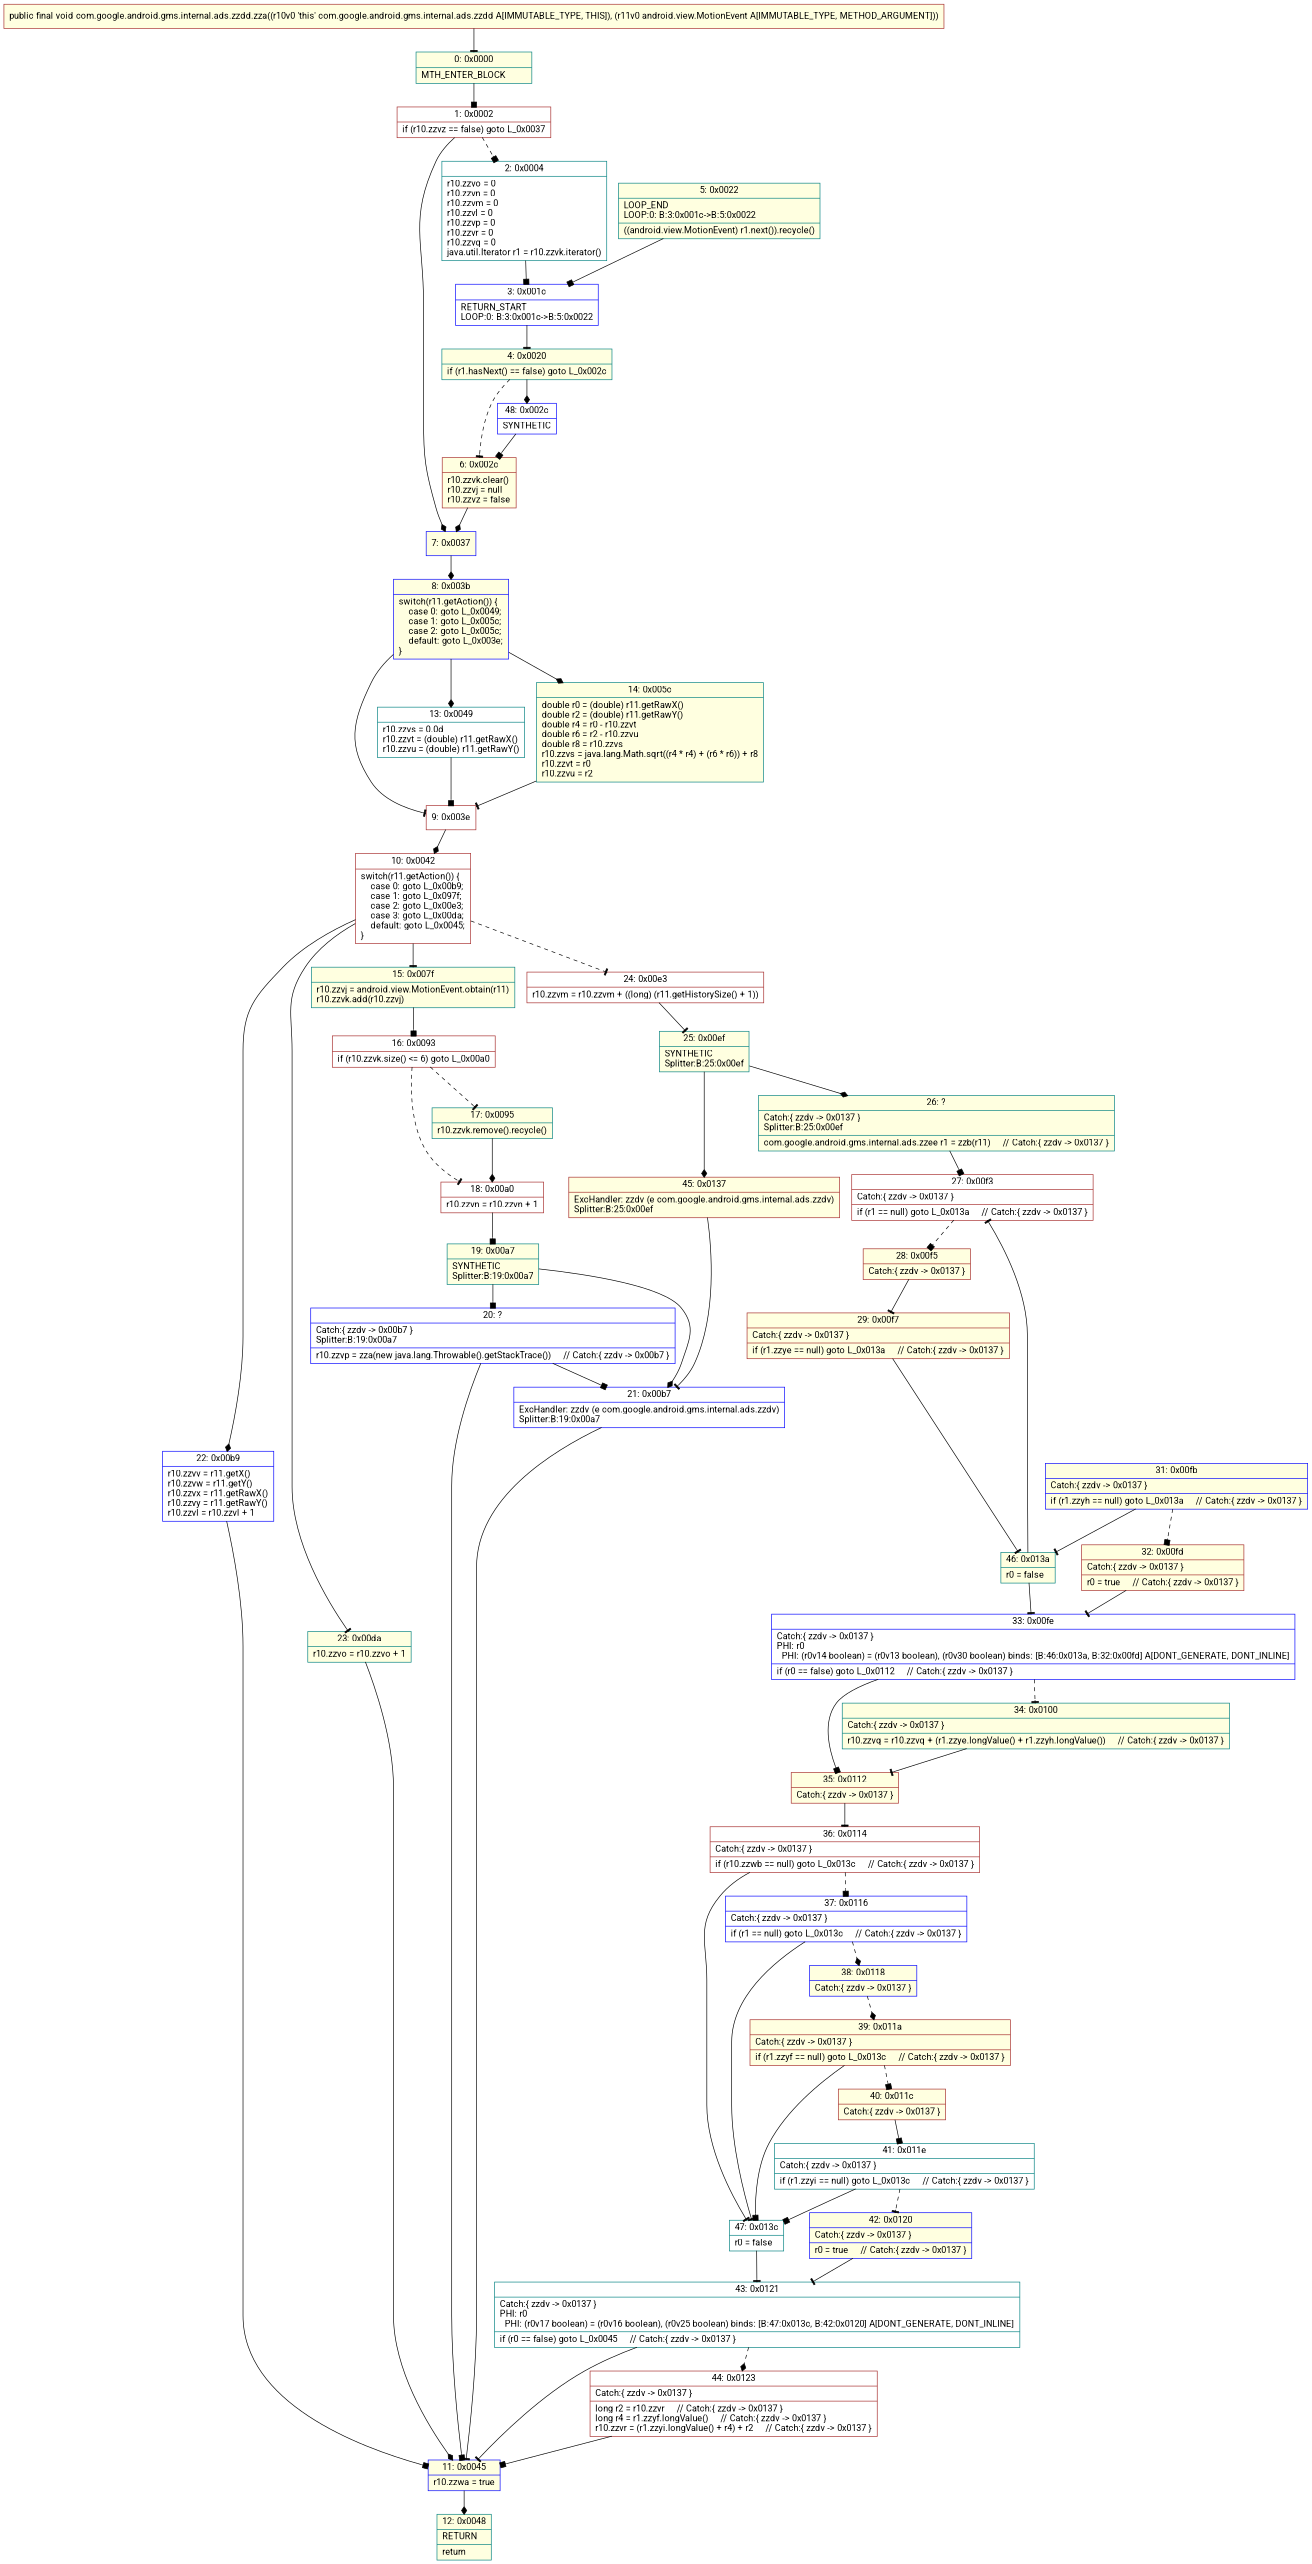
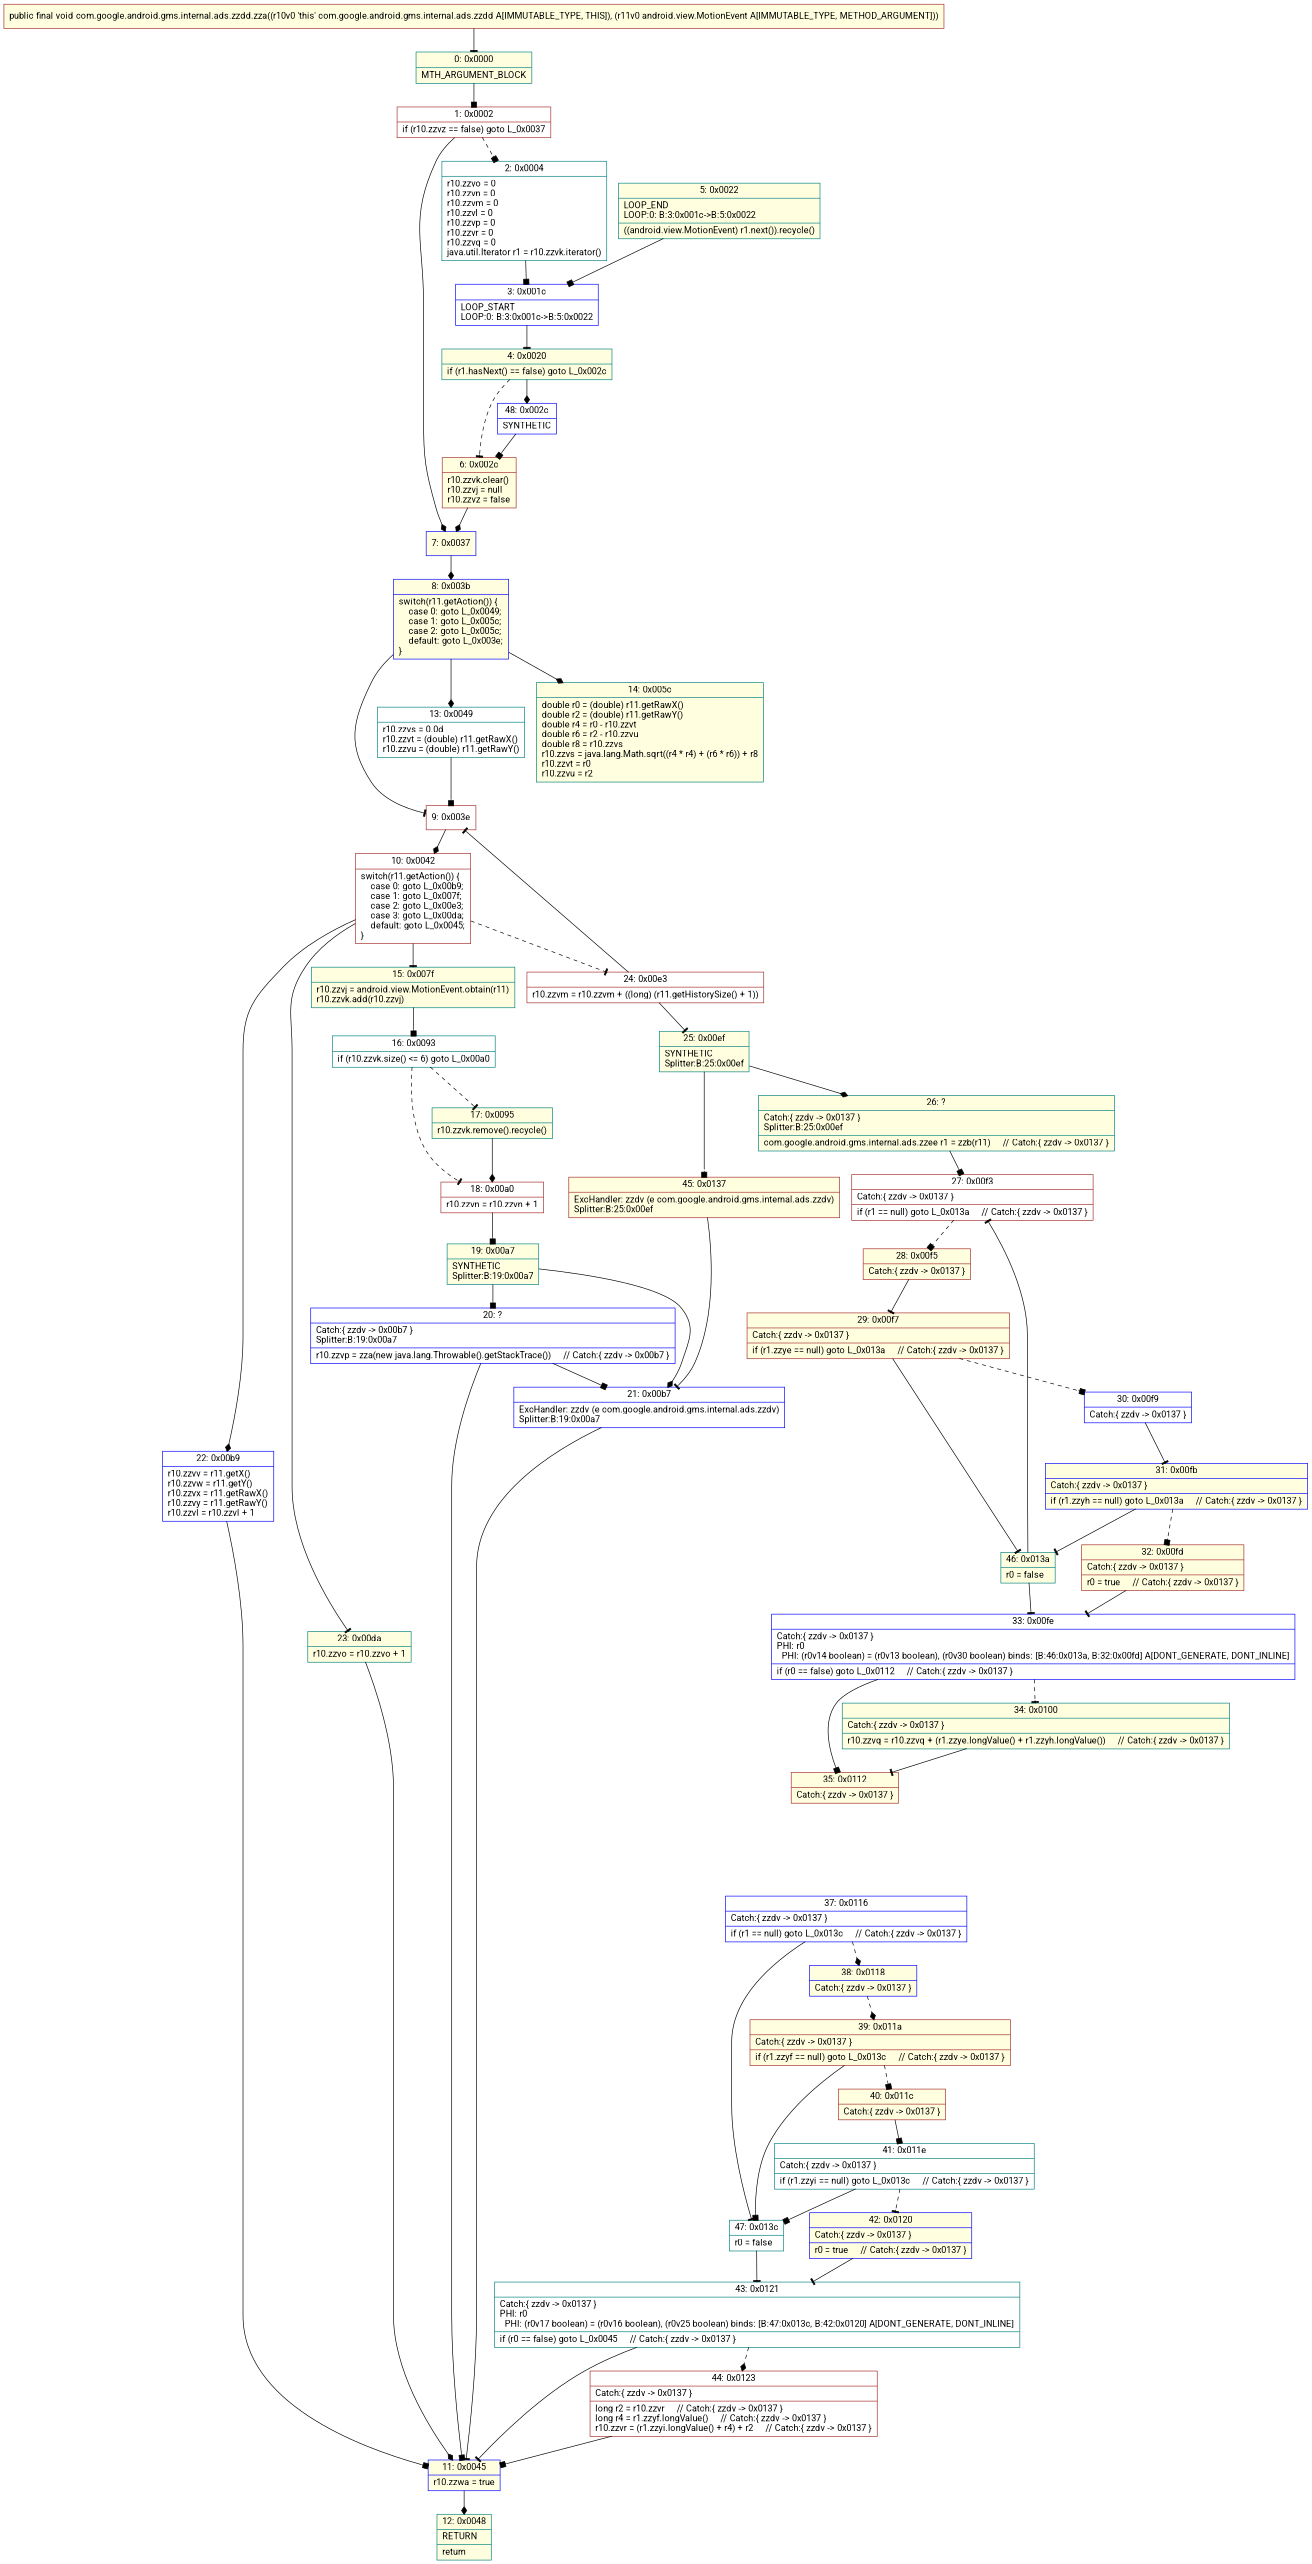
  digraph {
    fontname=Roboto
    node [color=teal fillcolor=lightyellow fontname=Roboto shape=record style=filled]
    edge [arrowhead=tee fontname=Roboto]
-   n1 [label="{0\:\ 0x0000|MTH_ENTER_BLOCK\l}"]
+   n1 [label="{0\:\ 0x0000|MTH_ARGUMENT_BLOCK\l}"]
    n2 [color=brown fillcolor=white label="{1\:\ 0x0002|if (r10.zzvz == false) goto L_0x0037\l}"]
    n3 [fillcolor=white label="{2\:\ 0x0004|r10.zzvo = 0\lr10.zzvn = 0\lr10.zzvm = 0\lr10.zzvl = 0\lr10.zzvp = 0\lr10.zzvr = 0\lr10.zzvq = 0\ljava.util.Iterator r1 = r10.zzvk.iterator()\l}"]
    n4 [color=blue label="{7\:\ 0x0037}"]
-   n5 [color=blue fillcolor=white label="{3\:\ 0x001c|RETURN_START\lLOOP:0: B:3:0x001c\-\>B:5:0x0022\l}"]
+   n5 [color=blue fillcolor=white label="{3\:\ 0x001c|LOOP_START\lLOOP:0: B:3:0x001c\-\>B:5:0x0022\l}"]
    n6 [color=blue label="{8\:\ 0x003b|switch(r11.getAction()) \{\l    case 0: goto L_0x0049;\l    case 1: goto L_0x005c;\l    case 2: goto L_0x005c;\l    default: goto L_0x003e;\l\}\l}"]
    n7 [label="{4\:\ 0x0020|if (r1.hasNext() == false) goto L_0x002c\l}"]
    n8 [color=blue fillcolor=white label="{48\:\ 0x002c|SYNTHETIC\l}"]
    n9 [color=brown label="{6\:\ 0x002c|r10.zzvk.clear()\lr10.zzvj = null\lr10.zzvz = false\l}"]
    n10 [label="{5\:\ 0x0022|LOOP_END\lLOOP:0: B:3:0x001c\-\>B:5:0x0022\l|((android.view.MotionEvent) r1.next()).recycle()\l}"]
    n11 [color=brown fillcolor=white label="{9\:\ 0x003e}"]
    n12 [fillcolor=white label="{13\:\ 0x0049|r10.zzvs = 0.0d\lr10.zzvt = (double) r11.getRawX()\lr10.zzvu = (double) r11.getRawY()\l}"]
    n13 [label="{14\:\ 0x005c|double r0 = (double) r11.getRawX()\ldouble r2 = (double) r11.getRawY()\ldouble r4 = r0 \- r10.zzvt\ldouble r6 = r2 \- r10.zzvu\ldouble r8 = r10.zzvs\lr10.zzvs = java.lang.Math.sqrt((r4 * r4) + (r6 * r6)) + r8\lr10.zzvt = r0\lr10.zzvu = r2\l}"]
-   n14 [color=brown fillcolor=white label="{10\:\ 0x0042|switch(r11.getAction()) \{\l    case 0: goto L_0x00b9;\l    case 1: goto L_0x097f;\l    case 2: goto L_0x00e3;\l    case 3: goto L_0x00da;\l    default: goto L_0x0045;\l\}\l}"]
+   n14 [color=brown fillcolor=white label="{10\:\ 0x0042|switch(r11.getAction()) \{\l    case 0: goto L_0x00b9;\l    case 1: goto L_0x007f;\l    case 2: goto L_0x00e3;\l    case 3: goto L_0x00da;\l    default: goto L_0x0045;\l\}\l}"]
    n15 [label="{15\:\ 0x007f|r10.zzvj = android.view.MotionEvent.obtain(r11)\lr10.zzvk.add(r10.zzvj)\l}"]
    n16 [color=blue fillcolor=white label="{22\:\ 0x00b9|r10.zzvv = r11.getX()\lr10.zzvw = r11.getY()\lr10.zzvx = r11.getRawX()\lr10.zzvy = r11.getRawY()\lr10.zzvl = r10.zzvl + 1\l}"]
    n17 [label="{23\:\ 0x00da|r10.zzvo = r10.zzvo + 1\l}"]
    n18 [color=brown fillcolor=white label="{24\:\ 0x00e3|r10.zzvm = r10.zzvm + ((long) (r11.getHistorySize() + 1))\l}"]
    n19 [color=blue label="{11\:\ 0x0045|r10.zzwa = true\l}"]
    n20 [label="{12\:\ 0x0048|RETURN\l|return\l}"]
-   n21 [color=brown fillcolor=white label="{16\:\ 0x0093|if (r10.zzvk.size() \<= 6) goto L_0x00a0\l}"]
+   n21 [fillcolor=white label="{16\:\ 0x0093|if (r10.zzvk.size() \<= 6) goto L_0x00a0\l}"]
    n22 [label="{25\:\ 0x00ef|SYNTHETIC\lSplitter:B:25:0x00ef\l}"]
    n23 [label="{17\:\ 0x0095|r10.zzvk.remove().recycle()\l}"]
    n24 [color=brown fillcolor=white label="{18\:\ 0x00a0|r10.zzvn = r10.zzvn + 1\l}"]
    n25 [label="{19\:\ 0x00a7|SYNTHETIC\lSplitter:B:19:0x00a7\l}"]
    n26 [color=blue fillcolor=white label="{20\:\ ?|Catch:\{ zzdv \-\> 0x00b7 \}\lSplitter:B:19:0x00a7\l|r10.zzvp = zza(new java.lang.Throwable().getStackTrace())     \/\/ Catch:\{ zzdv \-\> 0x00b7 \}\l}"]
    n27 [color=blue fillcolor=white label="{21\:\ 0x00b7|ExcHandler: zzdv (e com.google.android.gms.internal.ads.zzdv)\lSplitter:B:19:0x00a7\l}"]
    n28 [label="{26\:\ ?|Catch:\{ zzdv \-\> 0x0137 \}\lSplitter:B:25:0x00ef\l|com.google.android.gms.internal.ads.zzee r1 = zzb(r11)     \/\/ Catch:\{ zzdv \-\> 0x0137 \}\l}"]
    n29 [color=brown label="{45\:\ 0x0137|ExcHandler: zzdv (e com.google.android.gms.internal.ads.zzdv)\lSplitter:B:25:0x00ef\l}"]
    n30 [color=brown fillcolor=white label="{27\:\ 0x00f3|Catch:\{ zzdv \-\> 0x0137 \}\l|if (r1 == null) goto L_0x013a     \/\/ Catch:\{ zzdv \-\> 0x0137 \}\l}"]
    n31 [color=brown label="{28\:\ 0x00f5|Catch:\{ zzdv \-\> 0x0137 \}\l}"]
    n32 [color=brown label="{29\:\ 0x00f7|Catch:\{ zzdv \-\> 0x0137 \}\l|if (r1.zzye == null) goto L_0x013a     \/\/ Catch:\{ zzdv \-\> 0x0137 \}\l}"]
    n33 [label="{46\:\ 0x013a|r0 = false\l}"]
    n34 [color=blue fillcolor=white label="{33\:\ 0x00fe|Catch:\{ zzdv \-\> 0x0137 \}\lPHI: r0 \l  PHI: (r0v14 boolean) = (r0v13 boolean), (r0v30 boolean) binds: [B:46:0x013a, B:32:0x00fd] A[DONT_GENERATE, DONT_INLINE]\l|if (r0 == false) goto L_0x0112     \/\/ Catch:\{ zzdv \-\> 0x0137 \}\l}"]
+   n35 [color=blue fillcolor=white label="{30\:\ 0x00f9|Catch:\{ zzdv \-\> 0x0137 \}\l}"]
    n36 [color=blue label="{31\:\ 0x00fb|Catch:\{ zzdv \-\> 0x0137 \}\l|if (r1.zzyh == null) goto L_0x013a     \/\/ Catch:\{ zzdv \-\> 0x0137 \}\l}"]
    n37 [color=brown label="{32\:\ 0x00fd|Catch:\{ zzdv \-\> 0x0137 \}\l|r0 = true     \/\/ Catch:\{ zzdv \-\> 0x0137 \}\l}"]
    n38 [label="{34\:\ 0x0100|Catch:\{ zzdv \-\> 0x0137 \}\l|r10.zzvq = r10.zzvq + (r1.zzye.longValue() + r1.zzyh.longValue())     \/\/ Catch:\{ zzdv \-\> 0x0137 \}\l}"]
    n39 [color=brown label="{35\:\ 0x0112|Catch:\{ zzdv \-\> 0x0137 \}\l}"]
-   n40 [color=brown fillcolor=white label="{36\:\ 0x0114|Catch:\{ zzdv \-\> 0x0137 \}\l|if (r10.zzwb == null) goto L_0x013c     \/\/ Catch:\{ zzdv \-\> 0x0137 \}\l}"]
    n41 [color=blue fillcolor=white label="{37\:\ 0x0116|Catch:\{ zzdv \-\> 0x0137 \}\l|if (r1 == null) goto L_0x013c     \/\/ Catch:\{ zzdv \-\> 0x0137 \}\l}"]
    n42 [fillcolor=white label="{47\:\ 0x013c|r0 = false\l}"]
    n43 [color=blue label="{38\:\ 0x0118|Catch:\{ zzdv \-\> 0x0137 \}\l}"]
    n44 [fillcolor=white label="{43\:\ 0x0121|Catch:\{ zzdv \-\> 0x0137 \}\lPHI: r0 \l  PHI: (r0v17 boolean) = (r0v16 boolean), (r0v25 boolean) binds: [B:47:0x013c, B:42:0x0120] A[DONT_GENERATE, DONT_INLINE]\l|if (r0 == false) goto L_0x0045     \/\/ Catch:\{ zzdv \-\> 0x0137 \}\l}"]
    n45 [color=brown label="{39\:\ 0x011a|Catch:\{ zzdv \-\> 0x0137 \}\l|if (r1.zzyf == null) goto L_0x013c     \/\/ Catch:\{ zzdv \-\> 0x0137 \}\l}"]
    n46 [color=brown label="{40\:\ 0x011c|Catch:\{ zzdv \-\> 0x0137 \}\l}"]
    n47 [fillcolor=white label="{41\:\ 0x011e|Catch:\{ zzdv \-\> 0x0137 \}\l|if (r1.zzyi == null) goto L_0x013c     \/\/ Catch:\{ zzdv \-\> 0x0137 \}\l}"]
    n48 [color=blue label="{42\:\ 0x0120|Catch:\{ zzdv \-\> 0x0137 \}\l|r0 = true     \/\/ Catch:\{ zzdv \-\> 0x0137 \}\l}"]
    n49 [color=brown fillcolor=white label="{44\:\ 0x0123|Catch:\{ zzdv \-\> 0x0137 \}\l|long r2 = r10.zzvr     \/\/ Catch:\{ zzdv \-\> 0x0137 \}\llong r4 = r1.zzyf.longValue()     \/\/ Catch:\{ zzdv \-\> 0x0137 \}\lr10.zzvr = (r1.zzyi.longValue() + r4) + r2     \/\/ Catch:\{ zzdv \-\> 0x0137 \}\l}"]
    n50 [color=brown label="{public final void com.google.android.gms.internal.ads.zzdd.zza((r10v0 'this' com.google.android.gms.internal.ads.zzdd A[IMMUTABLE_TYPE, THIS]), (r11v0 android.view.MotionEvent A[IMMUTABLE_TYPE, METHOD_ARGUMENT])) }"]
    n1 -> n2 [arrowhead=box]
    n2 -> n3 [arrowhead=box style=dashed]
    n2 -> n4 [arrowhead=diamond]
    n3 -> n5 [arrowhead=box]
    n4 -> n6 [arrowhead=diamond]
    n5 -> n7
    n6 -> n11
    n6 -> n12 [arrowhead=diamond]
    n6 -> n13 [arrowhead=diamond]
    n7 -> n8 [arrowhead=diamond]
    n7 -> n9 [style=dashed]
    n8 -> n9 [arrowhead=box]
    n9 -> n4 [arrowhead=diamond]
    n10 -> n5 [arrowhead=box]
    n11 -> n14 [arrowhead=diamond]
    n12 -> n11 [arrowhead=box]
-   n13 -> n11
+   n18 -> n11
    n14 -> n15
    n14 -> n16 [arrowhead=diamond]
    n14 -> n17
    n14 -> n18 [style=dashed]
    n15 -> n21 [arrowhead=box]
    n16 -> n19 [arrowhead=box]
    n17 -> n19 [arrowhead=diamond]
    n18 -> n22
    n19 -> n20 [arrowhead=diamond]
    n21 -> n23 [style=dashed]
    n21 -> n24 [style=dashed]
    n22 -> n28 [arrowhead=diamond]
-   n22 -> n29 [arrowhead=diamond]
+   n22 -> n29 [arrowhead=box]
    n23 -> n24 [arrowhead=diamond]
    n24 -> n25 [arrowhead=box]
    n25 -> n26 [arrowhead=box]
    n25 -> n27 [arrowhead=diamond]
    n26 -> n19 [arrowhead=box]
    n26 -> n27 [arrowhead=box]
    n27 -> n19
    n28 -> n30 [arrowhead=box]
    n29 -> n27
    n30 -> n31 [arrowhead=box style=dashed]
    n31 -> n32
    n32 -> n33
+   n32 -> n35 [arrowhead=box style=dashed]
    n33 -> n30
    n33 -> n34
    n34 -> n38 [style=dashed]
    n34 -> n39 [arrowhead=box]
+   n35 -> n36
    n36 -> n33
    n36 -> n37 [arrowhead=box style=dashed]
    n37 -> n34
    n38 -> n39
-   n39 -> n40
-   n40 -> n41 [arrowhead=box style=dashed]
-   n40 -> n42
    n41 -> n42
    n41 -> n43 [arrowhead=diamond style=dashed]
    n42 -> n44
    n43 -> n45 [arrowhead=diamond style=dashed]
    n44 -> n19
    n44 -> n49 [arrowhead=diamond style=dashed]
    n45 -> n42 [arrowhead=box]
    n45 -> n46 [arrowhead=box style=dashed]
    n46 -> n47 [arrowhead=box]
    n47 -> n42 [arrowhead=box]
    n47 -> n48 [style=dashed]
    n48 -> n44
    n49 -> n19 [arrowhead=box]
    n50 -> n1
  }
